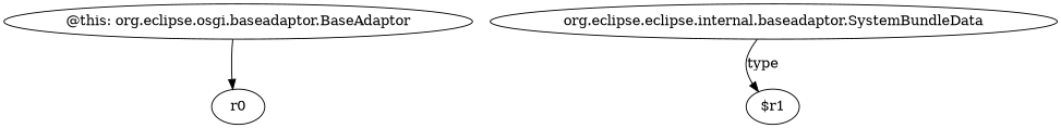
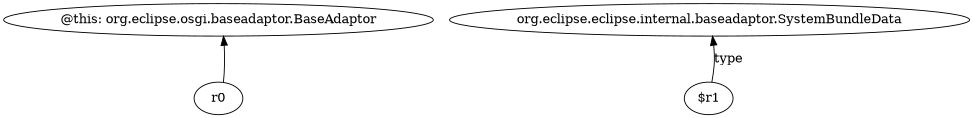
  digraph {
    n1 [label="@this: org.eclipse.osgi.baseadaptor.BaseAdaptor"]
    n2 [label=r0]
    n3 [label="org.eclipse.eclipse.internal.baseadaptor.SystemBundleData"]
    n4 [label="$r1"]
-   n1 -> n2
-   n3 -> n4 [label=type]
+   n2 -> n1
+   n4 -> n3 [label=type]
  }
